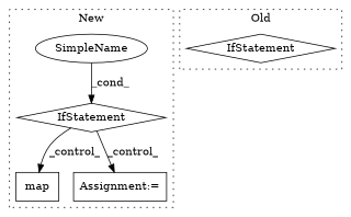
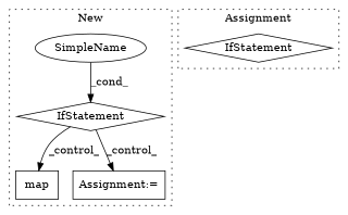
  digraph {
    node [a=25 shape=box]
    n1 [a=32 l="4,1" label=map s="1727,1734"]
    n2 [l="4,2" label=IfStatement s="1677,1703" shape=diamond]
    n3 [a=42 label=SimpleName shape=ellipse]
    n4 [a=7 l=1 label="Assignment:=" s=1719]
    n5 [l=45 label=IfStatement s=1751 shape=diamond]
    subgraph cluster_1 {
      label=New
      style=dotted
      n1
      n2
      n3
      n4
    }
    subgraph cluster_2 {
-     label=Old
+     label=Assignment
      style=dotted
      n5
    }
    n2 -> n1 [label=_control_]
    n2 -> n4 [label=_control_]
    n3 -> n2 [label=_cond_]
  }
